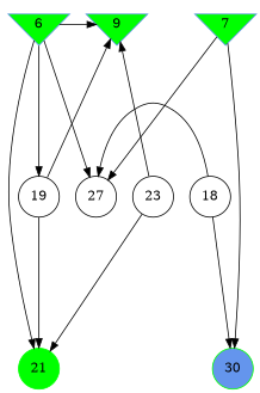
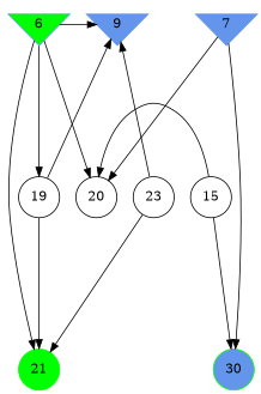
  digraph {
    ranksep=2.0
    node [color=black shape=circle style=filled]
    6 [color=cornflowerblue fillcolor=green shape=invtriangle]
-   7 [color=cornflowerblue shape=invtriangle fillcolor=green]
-   9 [color=cornflowerblue shape=invtriangle fillcolor=green]
-   15 [label=18 style=""]
+   7 [color=cornflowerblue shape=invtriangle]
+   9 [color=cornflowerblue shape=invtriangle]
+   15 [style=""]
    19 [style=""]
-   20 [label=27 style=""]
+   20 [style=""]
    23 [style=""]
    30 [color=green fillcolor=cornflowerblue]
    n9 [color=green label=21]
    subgraph sub_1 {
      rank=same
      6
      7
      9
    }
    subgraph sub_2 {
      rank=same
      15
      19
      20
      23
    }
    subgraph sub_3 {
      rank=same
      30
      n9
    }
    6 -> 9
    6 -> 19
    6 -> 20
    6 -> n9
    7 -> 20
    7 -> 30
    15 -> 20
    15 -> 30
    19 -> 9
    19 -> n9
    23 -> 9
    23 -> n9
  }
